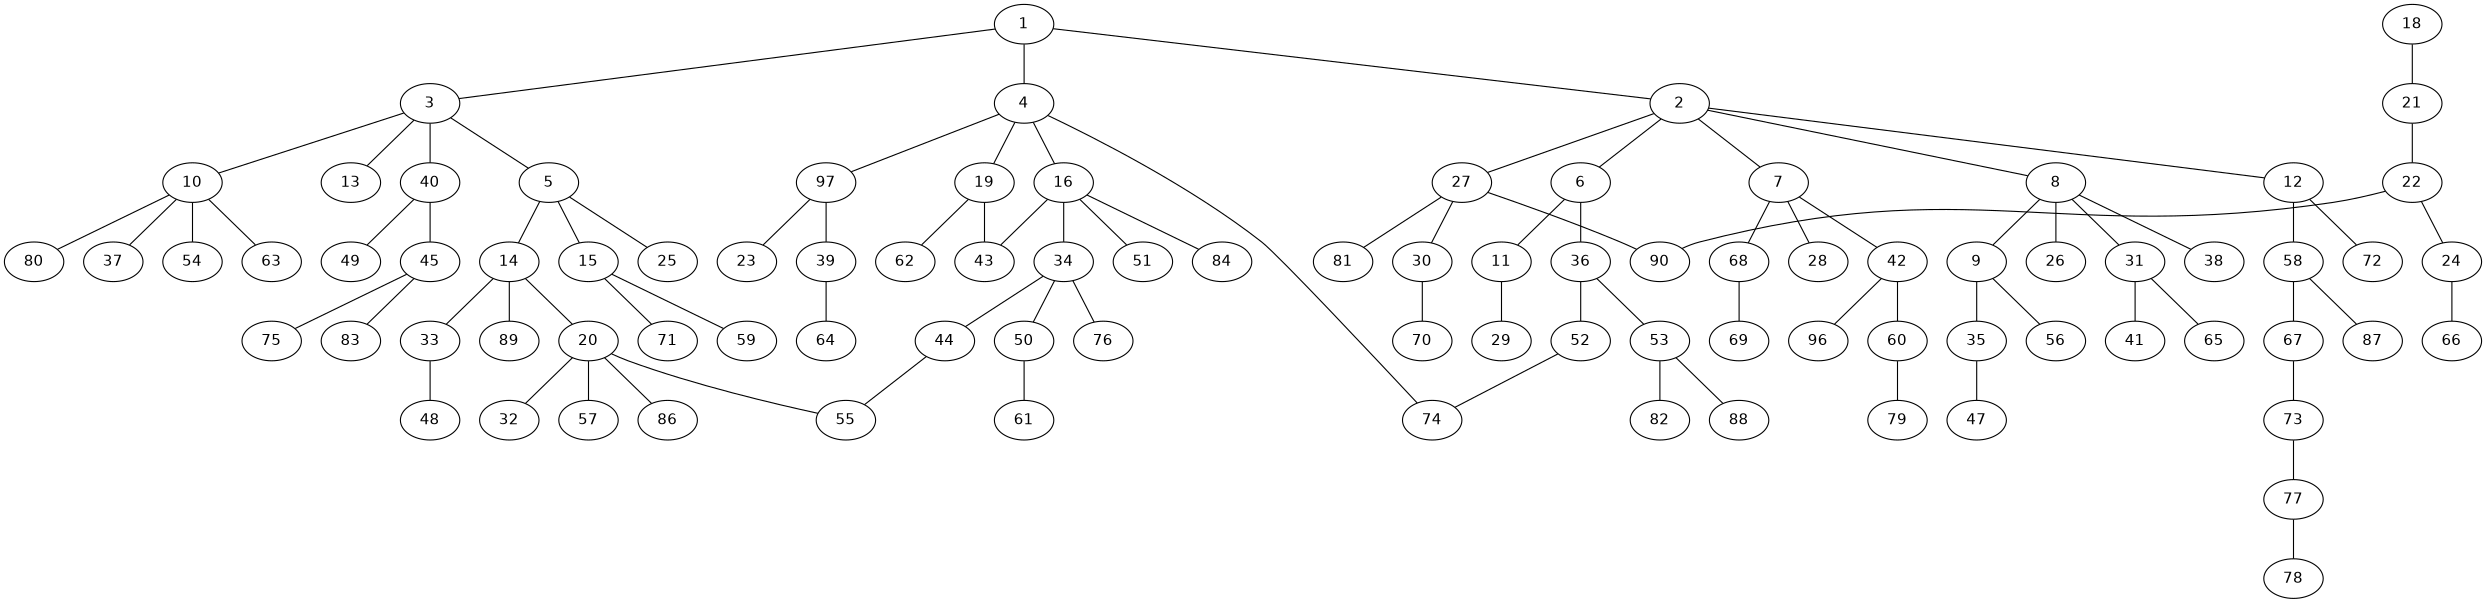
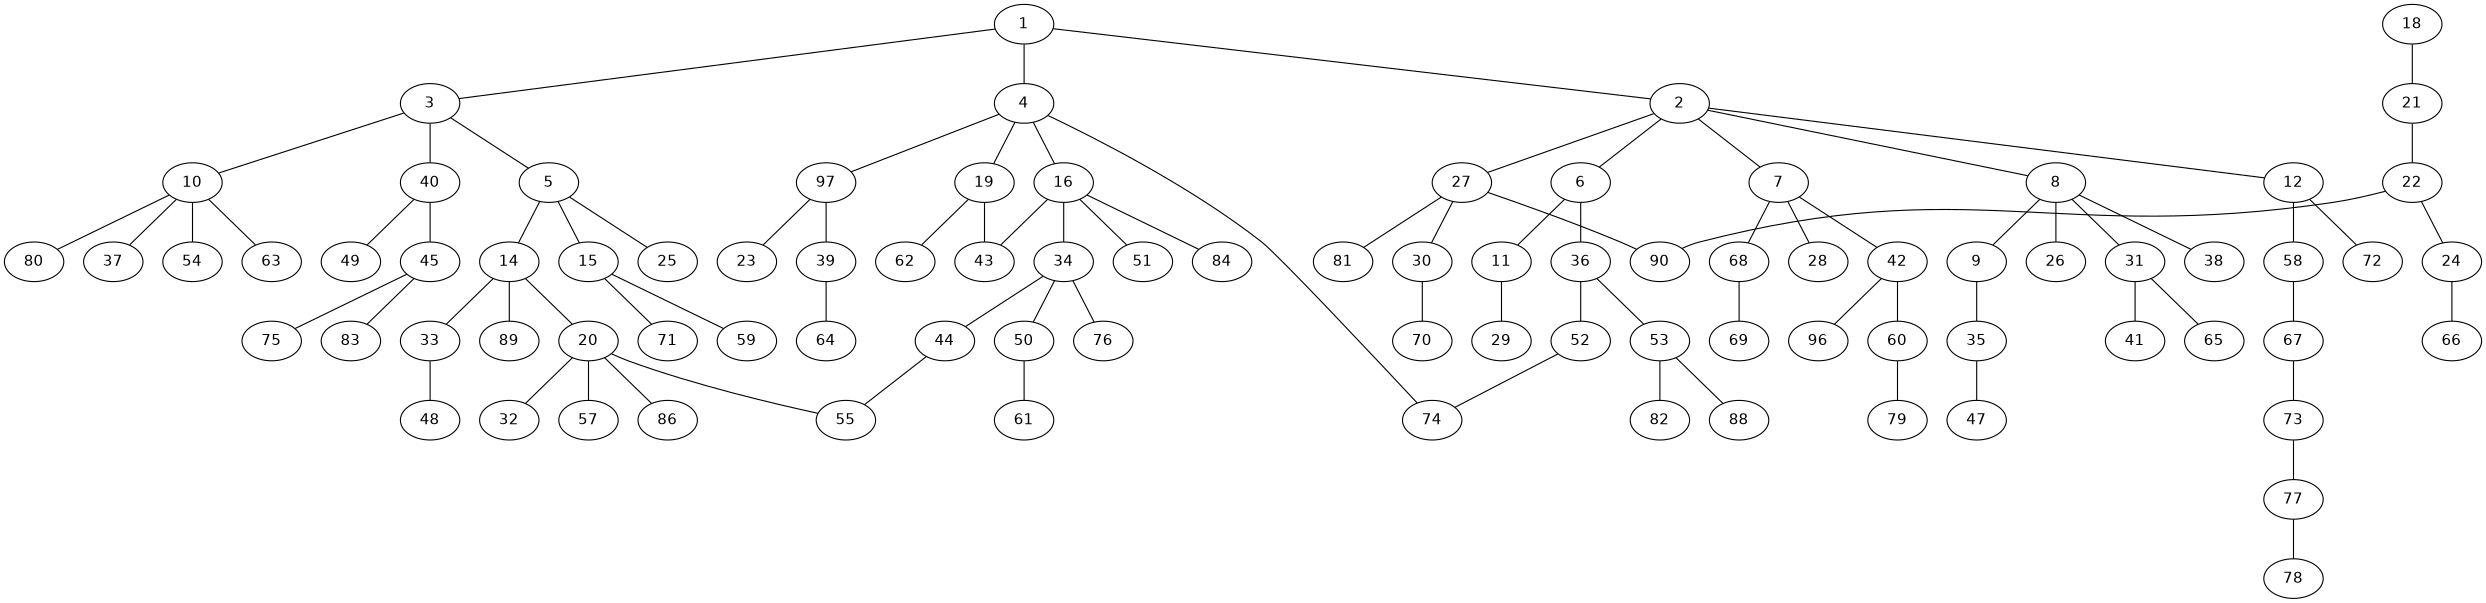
  graph {
    fontname="DejaVu Sans"
    node [fontname="DejaVu Sans"]
    edge [fontname="DejaVu Sans"]
    1
    2
    3
    4
    6
    7
    8
    12
    27
    5
    10
-   13
    40
    16
    n15 [label=97]
    19
    74
    11
    36
    28
    42
    68
    9
    26
    31
    38
    58
    72
    90
    30
    81
    14
    15
    25
    37
    54
    63
    80
    45
    49
    34
    43
    51
    84
    23
    39
    62
    29
    52
    53
    n51 [label=96]
    60
    69
    35
-   56
    41
    65
    18
    21
    67
-   87
    70
    20
    33
    89
    59
    71
    75
    83
    44
    50
    76
    73
    77
    64
    32
    55
    57
    86
    48
    82
    88
    79
    47
    22
    61
    78
    24
    66
    1 -- 2
    1 -- 3
    1 -- 4
    2 -- 6
    2 -- 7
    2 -- 8
    2 -- 12
    2 -- 27
    3 -- 5
    3 -- 10
-   3 -- 13
    3 -- 40
    4 -- 16
    4 -- n15
    4 -- 19
    4 -- 74
    6 -- 11
    6 -- 36
    7 -- 28
    7 -- 42
    7 -- 68
    8 -- 9
    8 -- 26
    8 -- 31
    8 -- 38
    12 -- 58
    12 -- 72
    27 -- 90
    27 -- 30
    27 -- 81
    5 -- 14
    5 -- 15
    5 -- 25
    10 -- 37
    10 -- 54
    10 -- 63
    10 -- 80
    40 -- 45
    40 -- 49
    16 -- 34
    16 -- 43
    16 -- 51
    16 -- 84
    n15 -- 23
    n15 -- 39
    19 -- 43
    19 -- 62
    11 -- 29
    36 -- 52
    36 -- 53
    42 -- n51
    42 -- 60
    68 -- 69
    9 -- 35
-   9 -- 56
    31 -- 41
    31 -- 65
    58 -- 67
-   58 -- 87
    30 -- 70
    14 -- 20
    14 -- 33
    14 -- 89
    15 -- 59
    15 -- 71
    45 -- 75
    45 -- 83
    34 -- 44
    34 -- 50
    34 -- 76
    39 -- 64
    52 -- 74
    53 -- 82
    53 -- 88
    60 -- 79
    35 -- 47
    18 -- 21
    21 -- 22
    67 -- 73
    20 -- 32
    20 -- 55
    20 -- 57
    20 -- 86
    33 -- 48
    44 -- 55
    50 -- 61
    73 -- 77
    77 -- 78
    22 -- 90
    22 -- 24
    24 -- 66
  }
